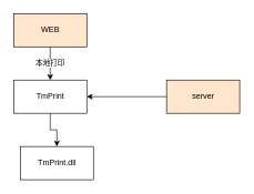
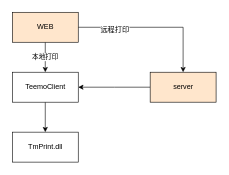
  <mxCell id="0" />
  <mxCell id="1" parent="0" />
  <mxCell id="2" value="本地打印" style="edgeStyle=orthogonalEdgeStyle;rounded=0;orthogonalLoop=1;jettySize=auto;html=1;entryX=0.5;entryY=0;entryDx=0;entryDy=0;" parent="1" source="5" target="7" edge="1"><mxGeometry relative="1" as="geometry" /></mxCell>
+ <mxCell id="3" style="edgeStyle=orthogonalEdgeStyle;rounded=0;orthogonalLoop=1;jettySize=auto;html=1;entryX=0.5;entryY=0;entryDx=0;entryDy=0;" parent="1" source="5" target="10" edge="1"><mxGeometry relative="1" as="geometry"><mxPoint x="340" y="45" as="targetPoint" /></mxGeometry></mxCell>
+ <mxCell id="4" value="远程打印" style="text;html=1;align=center;verticalAlign=middle;resizable=0;points=[];labelBackgroundColor=#ffffff;" parent="3" vertex="1" connectable="0"><mxGeometry x="-0.523" y="-3" relative="1" as="geometry"><mxPoint as="offset" /></mxGeometry></mxCell>
  <mxCell id="5" value="WEB" style="html=1;fillColor=#ffe6cc;" parent="1" vertex="1"><mxGeometry x="20" y="20" width="110" height="50" as="geometry" /></mxCell>
  <mxCell id="6" style="edgeStyle=orthogonalEdgeStyle;rounded=0;orthogonalLoop=1;jettySize=auto;html=1;entryX=0.5;entryY=0;entryDx=0;entryDy=0;" parent="1" source="7" target="8" edge="1"><mxGeometry relative="1" as="geometry" /></mxCell>
- <mxCell id="7" value="TmPrint" style="html=1;" parent="1" vertex="1"><mxGeometry x="20" y="120" width="110" height="50" as="geometry" /></mxCell>
- <mxCell id="8" value="TmPrint.dll" style="html=1;" parent="1" vertex="1"><mxGeometry x="30" y="220" width="110" height="50" as="geometry" /></mxCell>
+ <mxCell id="7" value="TeemoClient" style="html=1;" parent="1" vertex="1"><mxGeometry x="20" y="120" width="110" height="50" as="geometry" /></mxCell>
+ <mxCell id="8" value="TmPrint.dll" style="html=1;" parent="1" vertex="1"><mxGeometry x="20" y="220" width="110" height="50" as="geometry" /></mxCell>
  <mxCell id="9" style="edgeStyle=orthogonalEdgeStyle;rounded=0;orthogonalLoop=1;jettySize=auto;html=1;" parent="1" source="10" edge="1"><mxGeometry relative="1" as="geometry"><mxPoint x="130" y="145" as="targetPoint" /></mxGeometry></mxCell>
  <mxCell id="10" value="server" style="html=1;fillColor=#ffe6cc;" parent="1" vertex="1"><mxGeometry x="250" y="120" width="110" height="50" as="geometry" /></mxCell>
